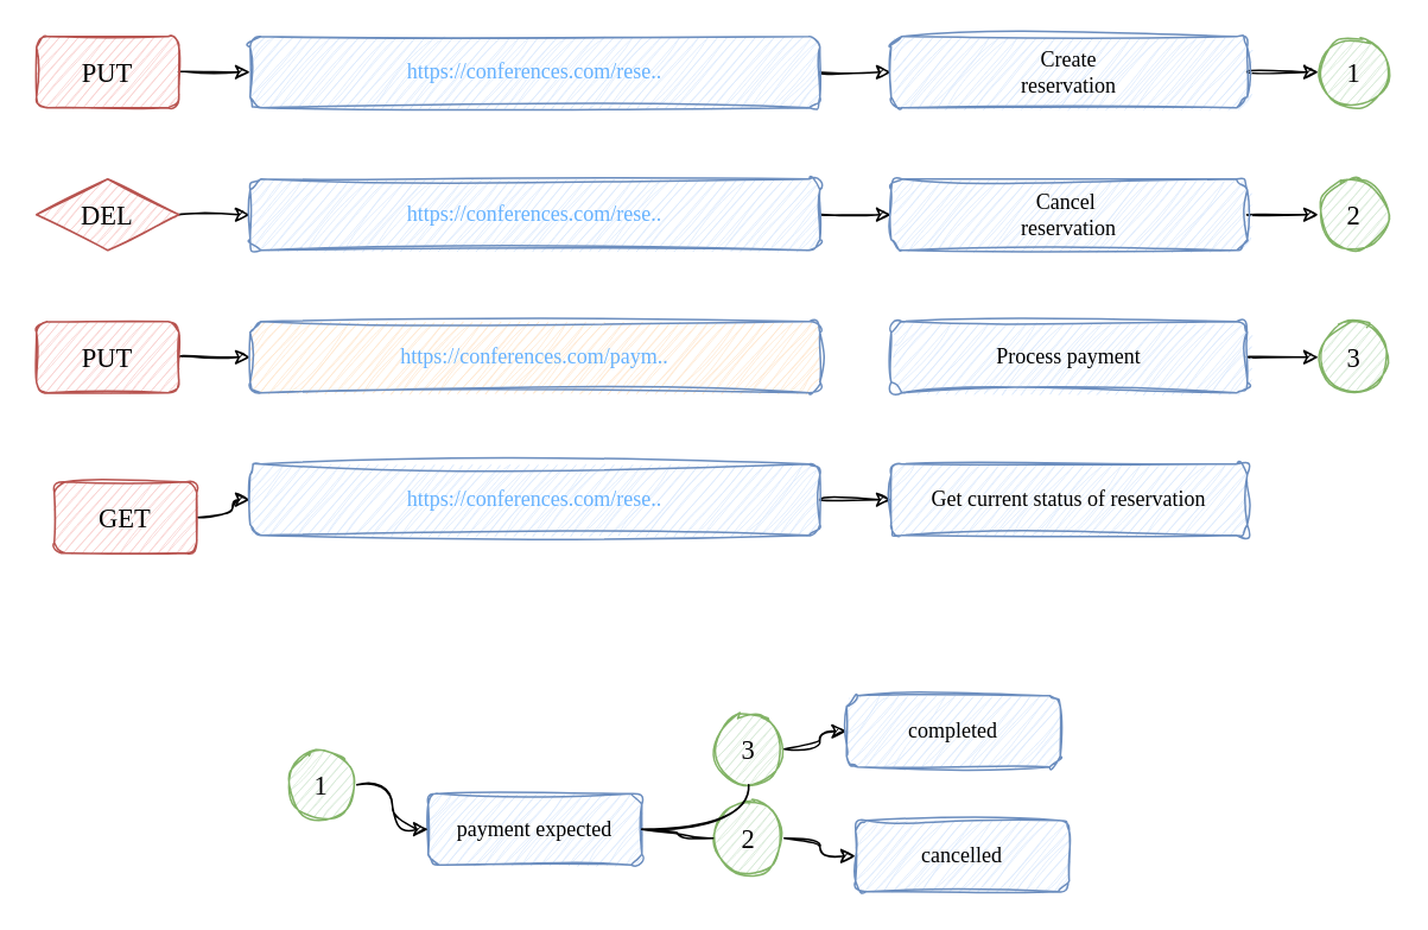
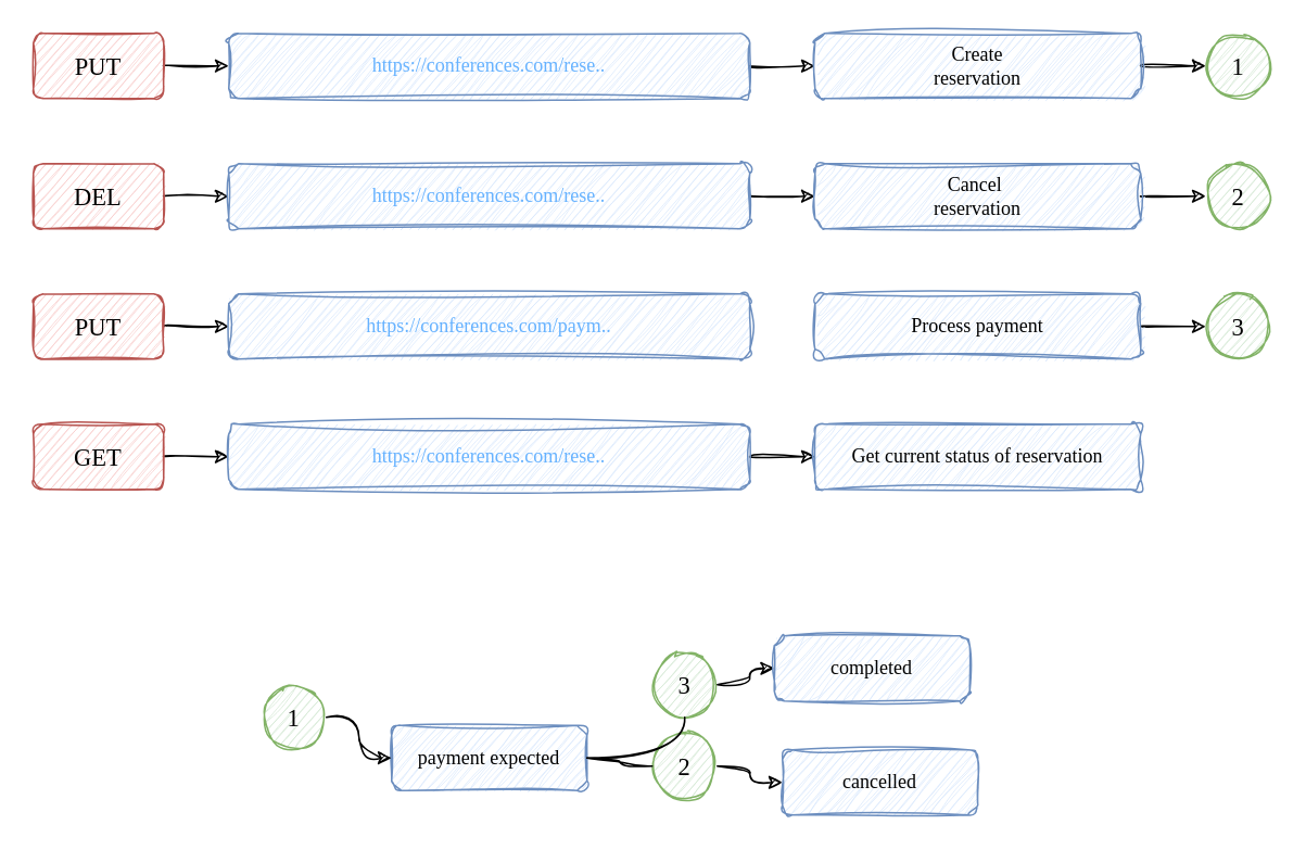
  <mxCell id="0" />
  <mxCell id="1" parent="0" />
  <mxCell id="2" style="edgeStyle=orthogonalEdgeStyle;curved=1;sketch=1;orthogonalLoop=1;jettySize=auto;html=1;exitX=1;exitY=0.5;exitDx=0;exitDy=0;fontFamily=Comic Sans MS;fontSize=15;fontColor=#66B2FF;startArrow=none;" edge="1" parent="1" source="31" target="14"><mxGeometry relative="1" as="geometry" /></mxCell>
  <mxCell id="3" style="edgeStyle=orthogonalEdgeStyle;curved=1;sketch=1;orthogonalLoop=1;jettySize=auto;html=1;exitX=1;exitY=0.5;exitDx=0;exitDy=0;entryX=0;entryY=0.5;entryDx=0;entryDy=0;fontFamily=Comic Sans MS;fontSize=15;fontColor=#66B2FF;startArrow=none;" edge="1" parent="1" source="23" target="15"><mxGeometry relative="1" as="geometry" /></mxCell>
  <mxCell id="4" value="&lt;font face=&quot;Comic Sans MS&quot;&gt;payment expected&lt;/font&gt;" style="rounded=1;whiteSpace=wrap;html=1;fillColor=#dae8fc;strokeColor=#6c8ebf;sketch=1;curveFitting=1;jiggle=2;" vertex="1" parent="1"><mxGeometry x="240" y="445" width="120" height="40" as="geometry" /></mxCell>
  <mxCell id="5" style="edgeStyle=orthogonalEdgeStyle;orthogonalLoop=1;jettySize=auto;html=1;exitX=1;exitY=0.5;exitDx=0;exitDy=0;entryX=0;entryY=0.5;entryDx=0;entryDy=0;fontFamily=Comic Sans MS;fontSize=15;curved=1;sketch=1;curveFitting=1;jiggle=2;" edge="1" parent="1" source="6" target="4"><mxGeometry relative="1" as="geometry" /></mxCell>
  <mxCell id="6" value="&lt;font style=&quot;font-size: 15px;&quot; face=&quot;Comic Sans MS&quot;&gt;1&lt;/font&gt;" style="ellipse;whiteSpace=wrap;html=1;aspect=fixed;sketch=1;fillColor=#d5e8d4;strokeColor=#82b366;" vertex="1" parent="1"><mxGeometry x="160" y="420" width="40" height="40" as="geometry" /></mxCell>
  <mxCell id="7" style="edgeStyle=orthogonalEdgeStyle;curved=1;sketch=1;orthogonalLoop=1;jettySize=auto;html=1;exitX=1;exitY=0.5;exitDx=0;exitDy=0;fontFamily=Comic Sans MS;fontSize=15;" edge="1" parent="1" source="8" target="10"><mxGeometry relative="1" as="geometry" /></mxCell>
  <mxCell id="8" value="PUT" style="rounded=1;whiteSpace=wrap;html=1;sketch=1;fontFamily=Comic Sans MS;fontSize=15;fillColor=#f8cecc;strokeColor=#b85450;" vertex="1" parent="1"><mxGeometry x="20" y="20" width="80" height="40" as="geometry" /></mxCell>
  <mxCell id="9" style="edgeStyle=orthogonalEdgeStyle;curved=1;sketch=1;orthogonalLoop=1;jettySize=auto;html=1;exitX=1;exitY=0.5;exitDx=0;exitDy=0;entryX=0;entryY=0.5;entryDx=0;entryDy=0;fontFamily=Comic Sans MS;fontSize=15;" edge="1" parent="1" source="10" target="13"><mxGeometry relative="1" as="geometry" /></mxCell>
  <mxCell id="10" value="&lt;font face=&quot;Comic Sans MS&quot; color=&quot;#66b2ff&quot;&gt;&lt;span style=&quot;caret-color: rgb(102, 178, 255);&quot;&gt;https://conferences.com/rese..&lt;/span&gt;&lt;/font&gt;" style="rounded=1;whiteSpace=wrap;html=1;fillColor=#dae8fc;strokeColor=#6c8ebf;sketch=1;curveFitting=1;jiggle=2;" vertex="1" parent="1"><mxGeometry x="140" y="20" width="320" height="40" as="geometry" /></mxCell>
  <mxCell id="11" value="&lt;font style=&quot;font-size: 15px;&quot; face=&quot;Comic Sans MS&quot;&gt;1&lt;/font&gt;" style="ellipse;whiteSpace=wrap;html=1;aspect=fixed;sketch=1;fillColor=#d5e8d4;strokeColor=#82b366;" vertex="1" parent="1"><mxGeometry x="740" y="20" width="40" height="40" as="geometry" /></mxCell>
  <mxCell id="12" style="edgeStyle=orthogonalEdgeStyle;curved=1;sketch=1;orthogonalLoop=1;jettySize=auto;html=1;exitX=1;exitY=0.5;exitDx=0;exitDy=0;entryX=0;entryY=0.5;entryDx=0;entryDy=0;fontFamily=Comic Sans MS;fontSize=15;" edge="1" parent="1" source="13" target="11"><mxGeometry relative="1" as="geometry" /></mxCell>
  <mxCell id="13" value="&lt;font face=&quot;Comic Sans MS&quot;&gt;Create &lt;br&gt;reservation&lt;/font&gt;" style="rounded=1;whiteSpace=wrap;html=1;fillColor=#dae8fc;strokeColor=#6c8ebf;sketch=1;curveFitting=1;jiggle=2;" vertex="1" parent="1"><mxGeometry x="500" y="20" width="200" height="40" as="geometry" /></mxCell>
  <mxCell id="14" value="&lt;font face=&quot;Comic Sans MS&quot;&gt;completed&lt;/font&gt;" style="rounded=1;whiteSpace=wrap;html=1;fillColor=#dae8fc;strokeColor=#6c8ebf;sketch=1;curveFitting=1;jiggle=2;" vertex="1" parent="1"><mxGeometry x="475" y="390" width="120" height="40" as="geometry" /></mxCell>
  <mxCell id="15" value="&lt;font face=&quot;Comic Sans MS&quot;&gt;cancelled&lt;/font&gt;" style="rounded=1;whiteSpace=wrap;html=1;fillColor=#dae8fc;strokeColor=#6c8ebf;sketch=1;curveFitting=1;jiggle=2;" vertex="1" parent="1"><mxGeometry x="480" y="460" width="120" height="40" as="geometry" /></mxCell>
  <mxCell id="16" style="edgeStyle=orthogonalEdgeStyle;curved=1;sketch=1;orthogonalLoop=1;jettySize=auto;html=1;exitX=1;exitY=0.5;exitDx=0;exitDy=0;fontFamily=Comic Sans MS;fontSize=15;" edge="1" parent="1" source="17" target="19"><mxGeometry relative="1" as="geometry" /></mxCell>
- <mxCell id="17" value="DEL" style="rhombus;whiteSpace=wrap;html=1;sketch=1;fontFamily=Comic Sans MS;fontSize=15;fillColor=#f8cecc;strokeColor=#b85450;" vertex="1" parent="1"><mxGeometry x="20" y="100" width="80" height="40" as="geometry" /></mxCell>
+ <mxCell id="17" value="DEL" style="rounded=1;whiteSpace=wrap;html=1;sketch=1;fontFamily=Comic Sans MS;fontSize=15;fillColor=#f8cecc;strokeColor=#b85450;" vertex="1" parent="1"><mxGeometry x="20" y="100" width="80" height="40" as="geometry" /></mxCell>
  <mxCell id="18" style="edgeStyle=orthogonalEdgeStyle;curved=1;sketch=1;orthogonalLoop=1;jettySize=auto;html=1;exitX=1;exitY=0.5;exitDx=0;exitDy=0;entryX=0;entryY=0.5;entryDx=0;entryDy=0;fontFamily=Comic Sans MS;fontSize=15;" edge="1" parent="1" source="19" target="22"><mxGeometry relative="1" as="geometry" /></mxCell>
  <mxCell id="19" value="&lt;font face=&quot;Comic Sans MS&quot; color=&quot;#66b2ff&quot;&gt;&lt;span style=&quot;caret-color: rgb(102, 178, 255);&quot;&gt;https://conferences.com/rese..&lt;/span&gt;&lt;/font&gt;" style="rounded=1;whiteSpace=wrap;html=1;fillColor=#dae8fc;strokeColor=#6c8ebf;sketch=1;curveFitting=1;jiggle=2;" vertex="1" parent="1"><mxGeometry x="140" y="100" width="320" height="40" as="geometry" /></mxCell>
  <mxCell id="20" value="&lt;font style=&quot;font-size: 15px;&quot; face=&quot;Comic Sans MS&quot;&gt;2&lt;/font&gt;" style="ellipse;whiteSpace=wrap;html=1;aspect=fixed;sketch=1;fillColor=#d5e8d4;strokeColor=#82b366;" vertex="1" parent="1"><mxGeometry x="740" y="100" width="40" height="40" as="geometry" /></mxCell>
  <mxCell id="21" style="edgeStyle=orthogonalEdgeStyle;curved=1;sketch=1;orthogonalLoop=1;jettySize=auto;html=1;exitX=1;exitY=0.5;exitDx=0;exitDy=0;entryX=0;entryY=0.5;entryDx=0;entryDy=0;fontFamily=Comic Sans MS;fontSize=15;" edge="1" parent="1" source="22" target="20"><mxGeometry relative="1" as="geometry" /></mxCell>
  <mxCell id="22" value="&lt;font face=&quot;Comic Sans MS&quot;&gt;Cancel&amp;nbsp;&lt;br&gt;reservation&lt;/font&gt;" style="rounded=1;whiteSpace=wrap;html=1;fillColor=#dae8fc;strokeColor=#6c8ebf;sketch=1;curveFitting=1;jiggle=2;" vertex="1" parent="1"><mxGeometry x="500" y="100" width="200" height="40" as="geometry" /></mxCell>
  <mxCell id="23" value="&lt;font style=&quot;font-size: 15px;&quot; face=&quot;Comic Sans MS&quot;&gt;2&lt;/font&gt;" style="ellipse;whiteSpace=wrap;html=1;aspect=fixed;sketch=1;fillColor=#d5e8d4;strokeColor=#82b366;" vertex="1" parent="1"><mxGeometry x="400" y="450" width="40" height="40" as="geometry" /></mxCell>
  <mxCell id="24" value="" style="edgeStyle=orthogonalEdgeStyle;curved=1;sketch=1;orthogonalLoop=1;jettySize=auto;html=1;exitX=1;exitY=0.5;exitDx=0;exitDy=0;entryX=0;entryY=0.5;entryDx=0;entryDy=0;fontFamily=Comic Sans MS;fontSize=15;fontColor=#66B2FF;endArrow=none;" edge="1" parent="1" source="4" target="23"><mxGeometry relative="1" as="geometry"><mxPoint x="360" y="440" as="sourcePoint" /><mxPoint x="440" y="480" as="targetPoint" /></mxGeometry></mxCell>
  <mxCell id="25" style="edgeStyle=orthogonalEdgeStyle;curved=1;sketch=1;orthogonalLoop=1;jettySize=auto;html=1;exitX=1;exitY=0.5;exitDx=0;exitDy=0;fontFamily=Comic Sans MS;fontSize=15;" edge="1" parent="1" source="26" target="27"><mxGeometry relative="1" as="geometry" /></mxCell>
  <mxCell id="26" value="PUT" style="rounded=1;whiteSpace=wrap;html=1;sketch=1;fontFamily=Comic Sans MS;fontSize=15;fillColor=#f8cecc;strokeColor=#b85450;" vertex="1" parent="1"><mxGeometry x="20" y="180" width="80" height="40" as="geometry" /></mxCell>
- <mxCell id="27" value="&lt;font face=&quot;Comic Sans MS&quot; color=&quot;#66b2ff&quot;&gt;&lt;span style=&quot;caret-color: rgb(102, 178, 255);&quot;&gt;https://conferences.com/paym..&lt;/span&gt;&lt;/font&gt;" style="rounded=1;whiteSpace=wrap;html=1;fillColor=#ffe6cc;strokeColor=#6c8ebf;sketch=1;curveFitting=1;jiggle=2;" vertex="1" parent="1"><mxGeometry x="140" y="180" width="320" height="40" as="geometry" /></mxCell>
+ <mxCell id="27" value="&lt;font face=&quot;Comic Sans MS&quot; color=&quot;#66b2ff&quot;&gt;&lt;span style=&quot;caret-color: rgb(102, 178, 255);&quot;&gt;https://conferences.com/paym..&lt;/span&gt;&lt;/font&gt;" style="rounded=1;whiteSpace=wrap;html=1;fillColor=#dae8fc;strokeColor=#6c8ebf;sketch=1;curveFitting=1;jiggle=2;" vertex="1" parent="1"><mxGeometry x="140" y="180" width="320" height="40" as="geometry" /></mxCell>
  <mxCell id="28" value="&lt;font style=&quot;font-size: 15px;&quot; face=&quot;Comic Sans MS&quot;&gt;3&lt;/font&gt;" style="ellipse;whiteSpace=wrap;html=1;aspect=fixed;sketch=1;fillColor=#d5e8d4;strokeColor=#82b366;" vertex="1" parent="1"><mxGeometry x="740" y="180" width="40" height="40" as="geometry" /></mxCell>
  <mxCell id="29" style="edgeStyle=orthogonalEdgeStyle;curved=1;sketch=1;orthogonalLoop=1;jettySize=auto;html=1;exitX=1;exitY=0.5;exitDx=0;exitDy=0;entryX=0;entryY=0.5;entryDx=0;entryDy=0;fontFamily=Comic Sans MS;fontSize=15;" edge="1" parent="1" source="30" target="28"><mxGeometry relative="1" as="geometry" /></mxCell>
  <mxCell id="30" value="&lt;font face=&quot;Comic Sans MS&quot;&gt;Process payment&lt;br&gt;&lt;/font&gt;" style="rounded=1;whiteSpace=wrap;html=1;fillColor=#dae8fc;strokeColor=#6c8ebf;sketch=1;curveFitting=1;jiggle=2;" vertex="1" parent="1"><mxGeometry x="500" y="180" width="200" height="40" as="geometry" /></mxCell>
  <mxCell id="31" value="&lt;font style=&quot;font-size: 15px;&quot; face=&quot;Comic Sans MS&quot;&gt;3&lt;/font&gt;" style="ellipse;whiteSpace=wrap;html=1;aspect=fixed;sketch=1;fillColor=#d5e8d4;strokeColor=#82b366;" vertex="1" parent="1"><mxGeometry x="400" y="400" width="40" height="40" as="geometry" /></mxCell>
  <mxCell id="32" value="" style="edgeStyle=orthogonalEdgeStyle;curved=1;sketch=1;orthogonalLoop=1;jettySize=auto;html=1;exitX=1;exitY=0.5;exitDx=0;exitDy=0;fontFamily=Comic Sans MS;fontSize=15;fontColor=#66B2FF;endArrow=none;" edge="1" parent="1" source="4" target="31"><mxGeometry relative="1" as="geometry"><mxPoint x="360" y="440" as="sourcePoint" /><mxPoint x="480" y="400" as="targetPoint" /></mxGeometry></mxCell>
  <mxCell id="33" style="edgeStyle=orthogonalEdgeStyle;curved=1;sketch=1;orthogonalLoop=1;jettySize=auto;html=1;exitX=1;exitY=0.5;exitDx=0;exitDy=0;fontFamily=Comic Sans MS;fontSize=15;" edge="1" parent="1" source="34" target="36"><mxGeometry relative="1" as="geometry" /></mxCell>
- <mxCell id="34" value="GET" style="rounded=1;whiteSpace=wrap;html=1;sketch=1;fontFamily=Comic Sans MS;fontSize=15;fillColor=#f8cecc;strokeColor=#b85450;" vertex="1" parent="1"><mxGeometry x="30" y="270" width="80" height="40" as="geometry" /></mxCell>
+ <mxCell id="34" value="GET" style="rounded=1;whiteSpace=wrap;html=1;sketch=1;fontFamily=Comic Sans MS;fontSize=15;fillColor=#f8cecc;strokeColor=#b85450;" vertex="1" parent="1"><mxGeometry x="20" y="260" width="80" height="40" as="geometry" /></mxCell>
  <mxCell id="35" style="edgeStyle=orthogonalEdgeStyle;curved=1;sketch=1;orthogonalLoop=1;jettySize=auto;html=1;exitX=1;exitY=0.5;exitDx=0;exitDy=0;entryX=0;entryY=0.5;entryDx=0;entryDy=0;fontFamily=Comic Sans MS;fontSize=15;" edge="1" parent="1" source="36" target="37"><mxGeometry relative="1" as="geometry" /></mxCell>
  <mxCell id="36" value="&lt;font face=&quot;Comic Sans MS&quot; color=&quot;#66b2ff&quot;&gt;&lt;span style=&quot;caret-color: rgb(102, 178, 255);&quot;&gt;https://conferences.com/rese..&lt;/span&gt;&lt;/font&gt;" style="rounded=1;whiteSpace=wrap;html=1;fillColor=#dae8fc;strokeColor=#6c8ebf;sketch=1;curveFitting=1;jiggle=2;" vertex="1" parent="1"><mxGeometry x="140" y="260" width="320" height="40" as="geometry" /></mxCell>
  <mxCell id="37" value="&lt;font face=&quot;Comic Sans MS&quot;&gt;Get current status of reservation&lt;br&gt;&lt;/font&gt;" style="rounded=1;whiteSpace=wrap;html=1;fillColor=#dae8fc;strokeColor=#6c8ebf;sketch=1;curveFitting=1;jiggle=2;" vertex="1" parent="1"><mxGeometry x="500" y="260" width="200" height="40" as="geometry" /></mxCell>
